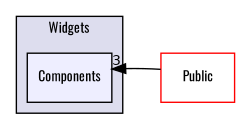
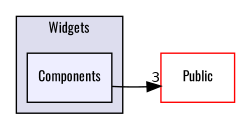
  digraph {
    compound=true
    rankdir=LR
    fontname=Oswald
    node [fontname=Oswald fontsize=10 shape=box style=filled]
    n1 [fillcolor="#eeeeff" label=Components pencolor=black]
    n2 [color=red fillcolor=white label=Public]
    subgraph cluster_1 {
      bgcolor="#ddddee"
      fontsize=10
      label=Widgets
      pencolor=black
      n1
    }
-   n2 -> n1 [headlabel=3 labeldistance=1.5 labelfontname=Helvetica labelfontsize=10 fontname=Oswald]
+   n1 -> n2 [headlabel=3 labeldistance=1.5 labelfontname=Helvetica labelfontsize=10 fontname=Oswald]
  }
